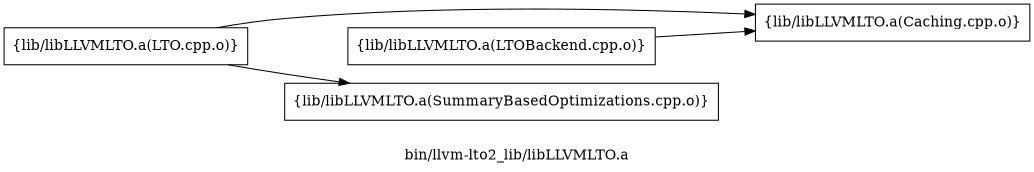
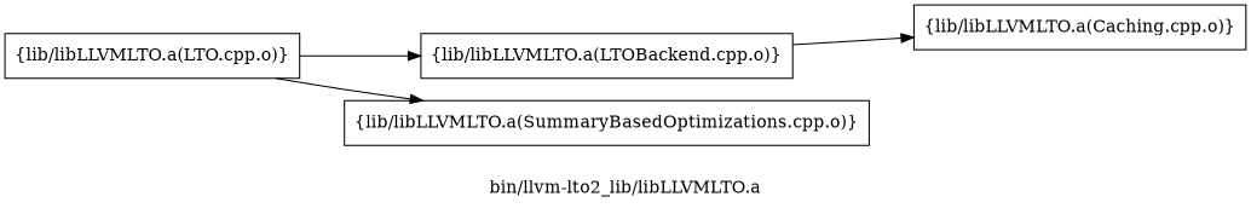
  digraph {
    label="bin/llvm-lto2_lib/libLLVMLTO.a"
    rankdir=LR
    node [group=0 shape=box]
    n1 [label="{lib/libLLVMLTO.a(Caching.cpp.o)}"]
    n2 [label="{lib/libLLVMLTO.a(LTO.cpp.o)}"]
    n3 [label="{lib/libLLVMLTO.a(LTOBackend.cpp.o)}"]
    n4 [label="{lib/libLLVMLTO.a(SummaryBasedOptimizations.cpp.o)}"]
-   n2 -> n1
+   n2 -> n3
    n2 -> n4
    n3 -> n1
  }
